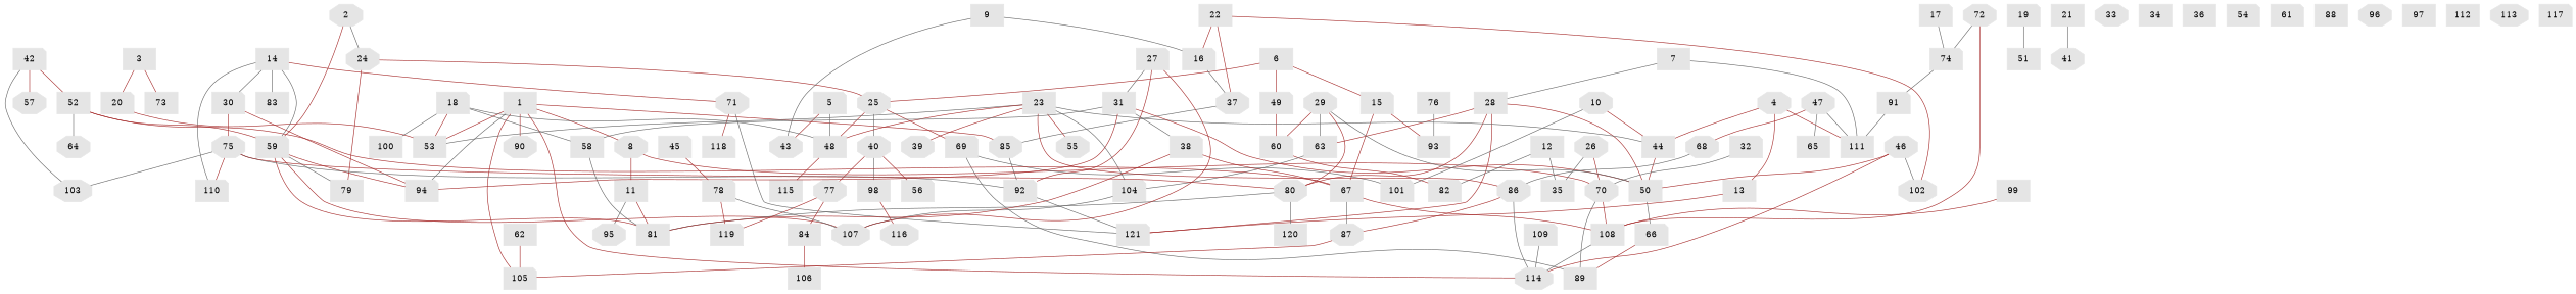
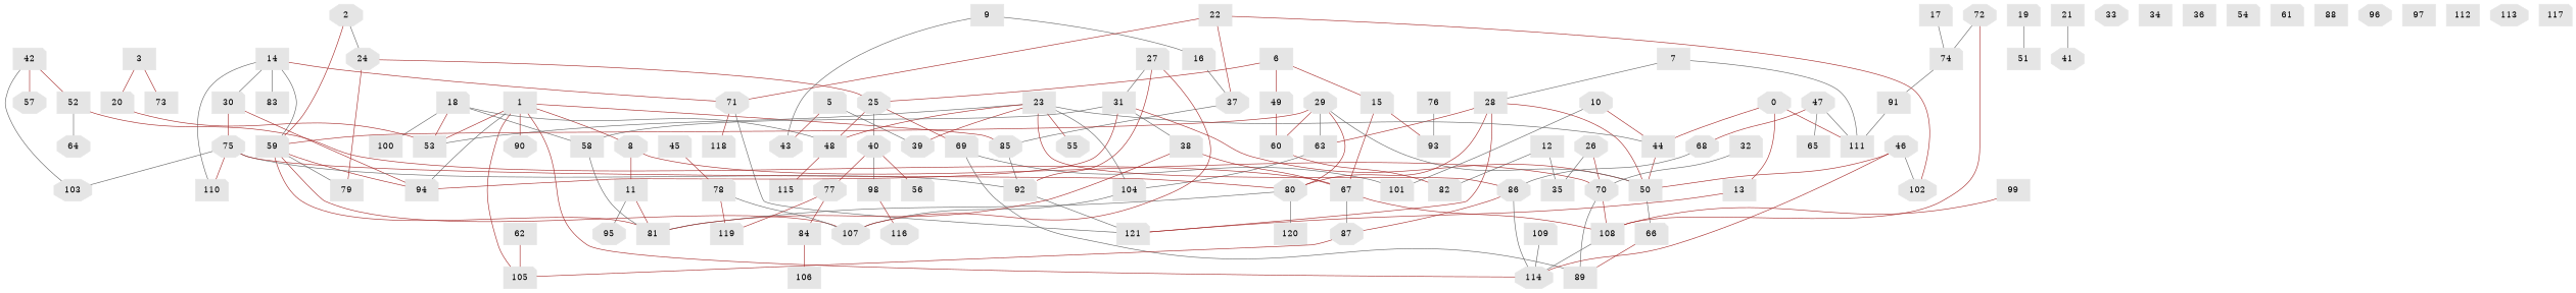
  graph {
    node [color=gray90 shape=box style=filled]
    edge [color=brown]
    8 [shape=octagon]
    1
    53
    85 [shape=octagon]
    90 [shape=octagon]
    94 [shape=note]
    105 [shape=note]
    114 [shape=octagon]
    11
    70 [shape=octagon]
    92 [shape=note]
    2 [shape=octagon]
    24 [shape=octagon]
    59 [shape=note]
    25 [shape=octagon]
    79
    81
    107 [shape=octagon]
    20 [shape=note]
    3
    73
-   4 [shape=octagon]
+   4 [shape=octagon label=0]
    13
    44
    111
    95 [shape=octagon]
    121 [shape=note]
    50
    5 [shape=note]
    43 [shape=octagon]
    48
    115
    15 [shape=note]
    6
    49 [shape=note]
    67
    93
    40 [shape=octagon]
    69 [shape=note]
    60 [shape=note]
    7
    28
    63
    80 [shape=octagon]
    108
    89
    9
    16 [shape=note]
    37 [shape=octagon]
    10 [shape=octagon]
    101 [shape=note]
    12
    35
    82 [shape=note]
    14
    30 [shape=note]
    71 [shape=octagon]
    83
    110 [shape=note]
    75 [shape=octagon]
    118 [shape=note]
    87 [shape=octagon]
    17 [shape=note]
    74 [shape=note]
    91 [shape=note]
    18 [shape=note]
    58
    100
    19 [shape=note]
    51
    41 [shape=octagon]
    21
    22
    102 [shape=octagon]
    23
    39 [shape=octagon]
    55 [shape=octagon]
    86 [shape=octagon]
    104 [shape=note]
    56 [shape=note]
    77 [shape=octagon]
    98
    26 [shape=octagon]
    27 [shape=note]
    31
    38 [shape=note]
    66 [shape=note]
    120
    29 [shape=octagon]
    103 [shape=octagon]
    32 [shape=note]
    33 [shape=octagon]
    34
    36
    84
    119 [shape=note]
    116 [shape=octagon]
    42 [shape=note]
    52
    57 [shape=octagon]
    64 [shape=octagon]
    45 [shape=note]
    78 [shape=note]
    46 [shape=octagon]
    47 [shape=octagon]
    65
    68 [shape=octagon]
    54 [shape=note]
    61 [shape=note]
    62
    72 [shape=octagon]
    76
    106
    88
    96 [shape=octagon]
    97
    99
    109 [shape=note]
    112
    113 [shape=octagon]
    117 [shape=note]
    8 -- 11
    8 -- 70
    1 -- 8
    1 -- 53
    1 -- 85
    1 -- 90
    1 -- 94 [color=gray40]
    1 -- 105
    1 -- 114
    85 -- 92 [color=gray40]
    11 -- 81
    11 -- 95 [color=gray40]
    70 -- 108
    70 -- 89 [color=gray40]
    92 -- 121 [color=gray40]
    2 -- 24 [color=gray40]
    2 -- 59
    24 -- 25
    24 -- 79
    59 -- 94
    59 -- 79 [color=gray40]
    59 -- 81
    59 -- 107
    25 -- 48
    25 -- 40 [color=gray40]
    25 -- 69
    20 -- 53
    3 -- 20
    3 -- 73
    4 -- 13
    4 -- 44
    4 -- 111
    13 -- 121
    44 -- 50
    50 -- 66 [color=gray40]
    5 -- 43
-   5 -- 48 [color=gray40]
+   5 -- 39 [color=gray40]
    48 -- 115
    15 -- 67
    15 -- 93
    6 -- 25
    6 -- 15
    6 -- 49
    49 -- 60
    67 -- 108
    67 -- 87 [color=gray40]
    40 -- 56
    40 -- 77
    40 -- 98 [color=gray40]
    69 -- 89 [color=gray40]
    69 -- 101 [color=gray40]
    60 -- 82
    7 -- 111 [color=gray40]
    7 -- 28 [color=gray40]
    28 -- 121
    28 -- 50
    28 -- 63
    28 -- 80
    63 -- 104 [color=gray40]
    80 -- 81 [color=gray40]
    80 -- 120 [color=gray40]
    108 -- 114 [color=gray40]
    9 -- 43 [color=gray40]
    9 -- 16 [color=gray40]
    16 -- 37 [color=gray40]
    37 -- 85 [color=gray40]
    10 -- 44
    10 -- 101 [color=gray40]
    12 -- 35 [color=gray40]
    12 -- 82 [color=gray40]
    14 -- 59 [color=gray40]
    14 -- 30 [color=gray40]
    14 -- 71
    14 -- 83 [color=gray40]
    14 -- 110 [color=gray40]
    30 -- 94
    30 -- 75
    71 -- 121 [color=gray40]
    71 -- 118
    75 -- 92 [color=gray40]
    75 -- 80
    75 -- 110
    75 -- 103 [color=gray40]
    87 -- 105
    17 -- 74 [color=gray40]
    74 -- 91 [color=gray40]
    91 -- 111 [color=gray40]
    18 -- 53
    18 -- 48 [color=gray40]
    18 -- 58 [color=gray40]
    18 -- 100 [color=gray40]
    58 -- 81 [color=gray40]
    19 -- 51 [color=gray40]
    21 -- 41 [color=gray40]
    22 -- 37
-   22 -- 16
+   22 -- 71
    22 -- 102
    23 -- 53 [color=gray40]
    23 -- 44 [color=gray40]
    23 -- 48
    23 -- 39
    23 -- 55
    23 -- 86
    23 -- 104 [color=gray40]
    86 -- 114 [color=gray40]
    86 -- 87
    104 -- 107 [color=gray40]
    77 -- 84
    77 -- 119
    98 -- 116
    26 -- 70
    26 -- 35 [color=gray40]
    27 -- 92
    27 -- 107
    27 -- 31 [color=gray40]
    31 -- 94
    31 -- 50
    31 -- 58 [color=gray40]
    31 -- 38 [color=gray40]
    38 -- 81
    38 -- 67
    66 -- 89
-   52 -- 59
+   29 -- 59
    29 -- 50 [color=gray40]
    29 -- 60
    29 -- 63 [color=gray40]
    29 -- 80
    32 -- 70 [color=gray40]
    84 -- 106
    42 -- 103 [color=gray40]
    42 -- 52
    42 -- 57
    52 -- 67
    52 -- 64 [color=gray40]
    45 -- 78
    78 -- 107 [color=gray40]
    78 -- 119
    46 -- 114
    46 -- 50
    46 -- 102 [color=gray40]
    47 -- 111 [color=gray40]
    47 -- 65 [color=gray40]
    47 -- 68
    68 -- 86 [color=gray40]
    62 -- 105
    72 -- 108
    72 -- 74 [color=gray40]
    76 -- 93 [color=gray40]
    99 -- 108
    109 -- 114 [color=gray40]
  }
